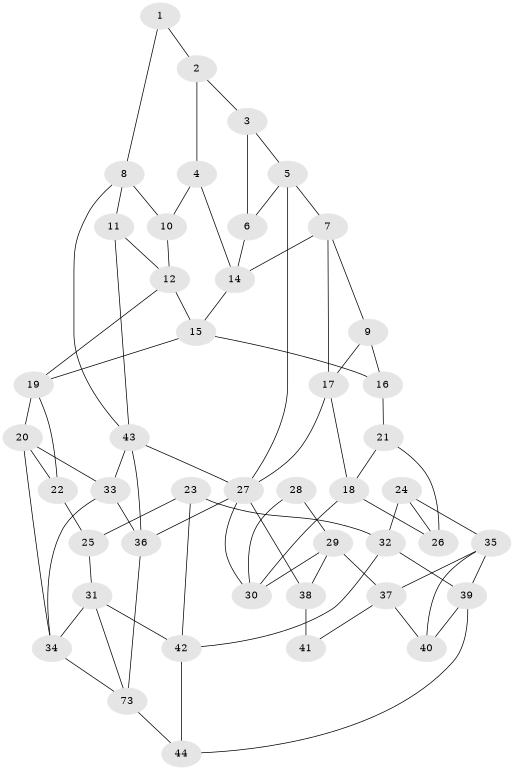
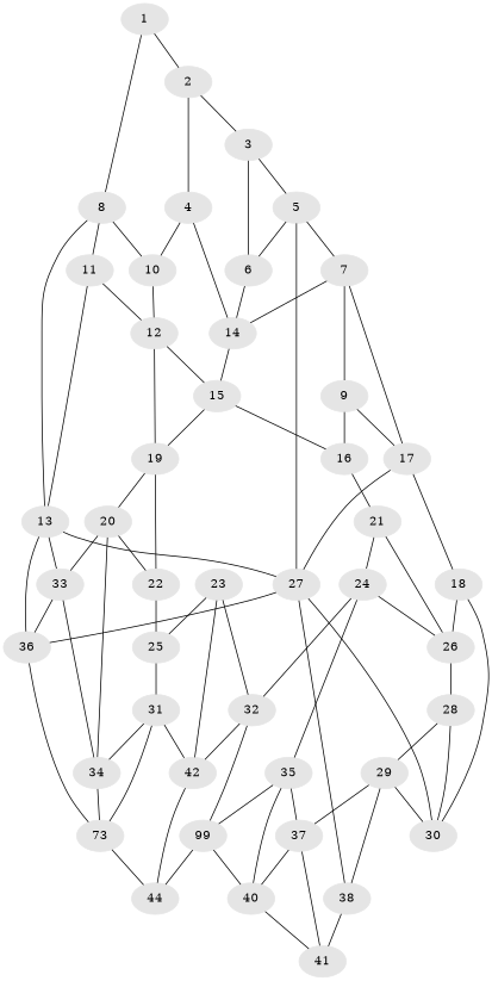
  graph {
    node [color=gray90 style=filled]
    edge [weight=1.0]
    1
    2
    8
    3
    4
    10
    11
-   13 [label=43]
+   13
    12
    5
    6
    14
    7
    27
    15
    9
    17
    36
    30
    38
    16
    18
    33
    21
    19
    20
    22
    34
    n29 [label=73]
    26
    24
    28
    25
    32
    35
    31
    23
    42
-   39
+   39 [label=99]
    44
    37
    40
    29
    41
    1 -- 2
    1 -- 8
    2 -- 3
    2 -- 4
    8 -- 10
    8 -- 11
    8 -- 13
    3 -- 5
    3 -- 6
    4 -- 10
    4 -- 14
    10 -- 12
    11 -- 13
    11 -- 12
    13 -- 27
    13 -- 36
    13 -- 33
    12 -- 15
    12 -- 19
    5 -- 6
    5 -- 7
    5 -- 27
    6 -- 14
    14 -- 15
    7 -- 14
    7 -- 9
    7 -- 17
    27 -- 36
    27 -- 30
    27 -- 38
    15 -- 16
    15 -- 19
    9 -- 17
    9 -- 16
    17 -- 27
    17 -- 18
    36 -- n29
    38 -- 41 [weight=2.0]
    16 -- 21 [weight=2.0]
    18 -- 30
    18 -- 26
    33 -- 36
    33 -- 34
    21 -- 26
-   21 -- 18
+   21 -- 24
    19 -- 20
    19 -- 22
    20 -- 33
    20 -- 22
    20 -- 34
    22 -- 25 [weight=2.0]
    34 -- n29
    n29 -- 44
+   26 -- 28
    24 -- 26
    24 -- 32
    24 -- 35
    28 -- 30
    28 -- 29
    25 -- 31
    32 -- 42
    32 -- 39
    35 -- 39
    35 -- 37
    35 -- 40
    31 -- 34
    31 -- n29
    31 -- 42
    23 -- 25
    23 -- 32
    23 -- 42
    42 -- 44
    39 -- 44
    39 -- 40
    37 -- 40
    37 -- 41
+   40 -- 41
    29 -- 30
    29 -- 38
    29 -- 37
  }
